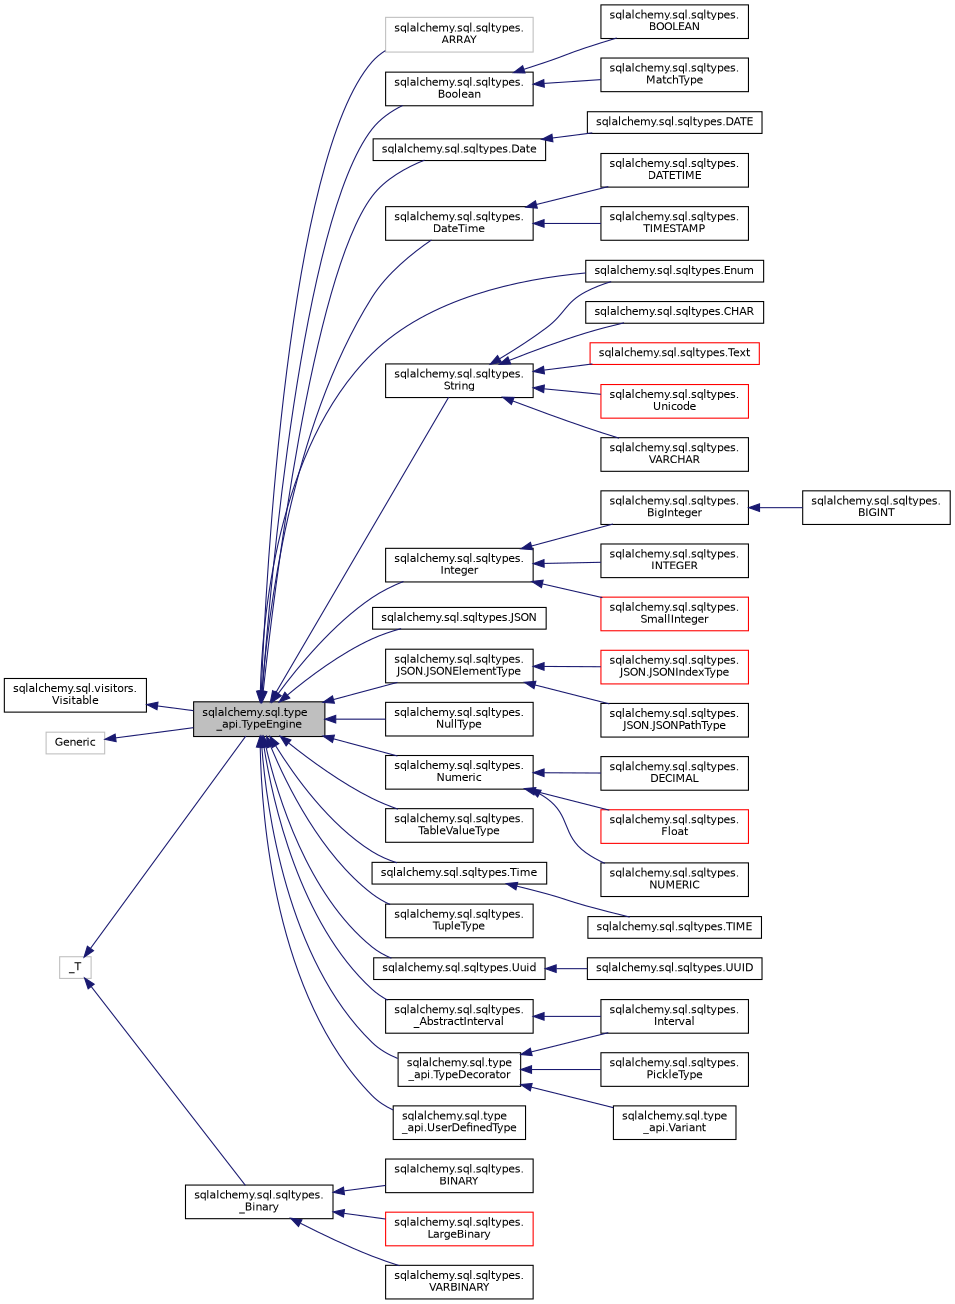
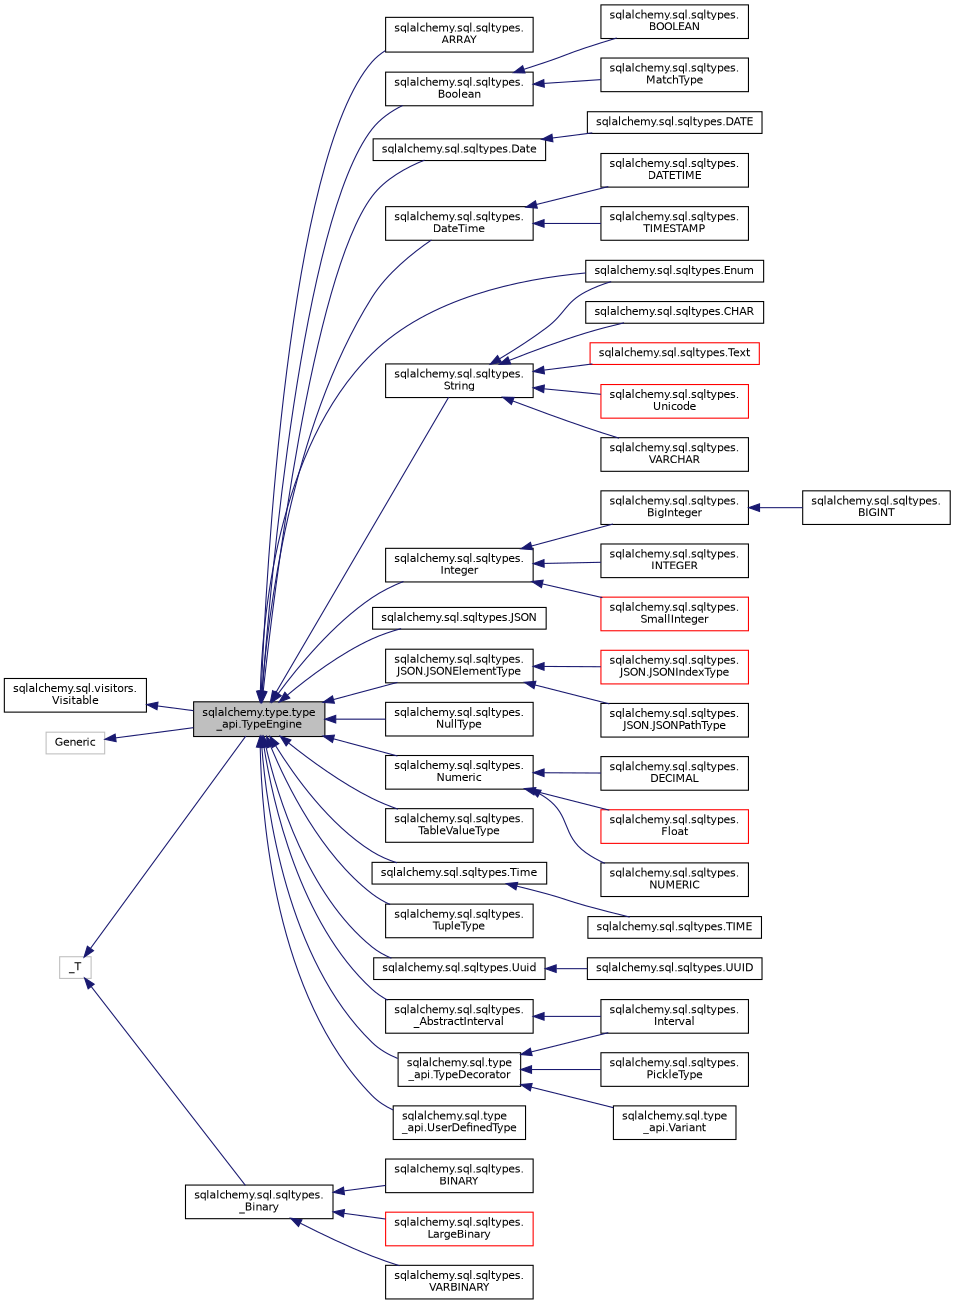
  digraph {
    rankdir=LR
    node [color=black fillcolor=white fontname=Helvetica fontsize=10 shape=record style=filled]
    edge [color=midnightblue dir=back fontname=Helvetica fontsize=10 labelfontname=Helvetica labelfontsize=10 style=solid]
-   n1 [fillcolor=grey75 fontcolor=black height=0.2 label="sqlalchemy.sql.type\l_api.TypeEngine" width=0.4]
-   n2 [color=grey75 height=0.2 label="sqlalchemy.sql.sqltypes.\lARRAY" width=0.4]
+   n1 [fillcolor=grey75 fontcolor=black height=0.2 label="sqlalchemy.type.type\l_api.TypeEngine" width=0.4]
+   n2 [height=0.2 label="sqlalchemy.sql.sqltypes.\lARRAY" width=0.4]
    n3 [height=0.2 label="sqlalchemy.sql.sqltypes.\lBoolean" width=0.4]
    n4 [height=0.2 label="sqlalchemy.sql.sqltypes.Date" width=0.4]
    n5 [height=0.2 label="sqlalchemy.sql.sqltypes.\lDateTime" width=0.4]
    n6 [height=0.2 label="sqlalchemy.sql.sqltypes.Enum" width=0.4]
    n7 [height=0.2 label="sqlalchemy.sql.sqltypes.\lInteger" width=0.4]
    n8 [height=0.2 label="sqlalchemy.sql.sqltypes.JSON" width=0.4]
    n9 [height=0.2 label="sqlalchemy.sql.sqltypes.\lJSON.JSONElementType" width=0.4]
    n10 [height=0.2 label="sqlalchemy.sql.sqltypes.\lNullType" width=0.4]
    n11 [height=0.2 label="sqlalchemy.sql.sqltypes.\lNumeric" width=0.4]
    n12 [height=0.2 label="sqlalchemy.sql.sqltypes.\lString" width=0.4]
    n13 [height=0.2 label="sqlalchemy.sql.sqltypes.\lTableValueType" width=0.4]
    n14 [height=0.2 label="sqlalchemy.sql.sqltypes.Time" width=0.4]
    n15 [height=0.2 label="sqlalchemy.sql.sqltypes.\lTupleType" width=0.4]
    n16 [height=0.2 label="sqlalchemy.sql.sqltypes.Uuid" width=0.4]
    n17 [height=0.2 label="sqlalchemy.sql.sqltypes.\l_AbstractInterval" width=0.4]
    n18 [height=0.2 label="sqlalchemy.sql.type\l_api.TypeDecorator" width=0.4]
    n19 [height=0.2 label="sqlalchemy.sql.type\l_api.UserDefinedType" width=0.4]
    n20 [height=0.2 label="sqlalchemy.sql.sqltypes.\lBOOLEAN" width=0.4]
    n21 [height=0.2 label="sqlalchemy.sql.sqltypes.\lMatchType" width=0.4]
    n22 [height=0.2 label="sqlalchemy.sql.sqltypes.DATE" width=0.4]
    n23 [height=0.2 label="sqlalchemy.sql.sqltypes.\lDATETIME" width=0.4]
    n24 [height=0.2 label="sqlalchemy.sql.sqltypes.\lTIMESTAMP" width=0.4]
    n25 [height=0.2 label="sqlalchemy.sql.sqltypes.\lBigInteger" width=0.4]
    n26 [height=0.2 label="sqlalchemy.sql.sqltypes.\lINTEGER" width=0.4]
    n27 [color=red height=0.2 label="sqlalchemy.sql.sqltypes.\lSmallInteger" width=0.4]
    n28 [color=red height=0.2 label="sqlalchemy.sql.sqltypes.\lJSON.JSONIndexType" width=0.4]
    n29 [height=0.2 label="sqlalchemy.sql.sqltypes.\lJSON.JSONPathType" width=0.4]
    n30 [height=0.2 label="sqlalchemy.sql.sqltypes.\lDECIMAL" width=0.4]
    n31 [color=red height=0.2 label="sqlalchemy.sql.sqltypes.\lFloat" width=0.4]
    n32 [height=0.2 label="sqlalchemy.sql.sqltypes.\lNUMERIC" width=0.4]
    n33 [height=0.2 label="sqlalchemy.sql.sqltypes.CHAR" width=0.4]
    n34 [color=red height=0.2 label="sqlalchemy.sql.sqltypes.Text" width=0.4]
    n35 [color=red height=0.2 label="sqlalchemy.sql.sqltypes.\lUnicode" width=0.4]
    n36 [height=0.2 label="sqlalchemy.sql.sqltypes.\lVARCHAR" width=0.4]
    n37 [height=0.2 label="sqlalchemy.sql.sqltypes.TIME" width=0.4]
    n38 [height=0.2 label="sqlalchemy.sql.sqltypes.UUID" width=0.4]
    n39 [height=0.2 label="sqlalchemy.sql.sqltypes.\lInterval" width=0.4]
    n40 [height=0.2 label="sqlalchemy.sql.sqltypes.\l_Binary" width=0.4]
    n41 [height=0.2 label="sqlalchemy.sql.sqltypes.\lBINARY" width=0.4]
    n42 [color=red height=0.2 label="sqlalchemy.sql.sqltypes.\lLargeBinary" width=0.4]
    n43 [height=0.2 label="sqlalchemy.sql.sqltypes.\lVARBINARY" width=0.4]
    n44 [height=0.2 label="sqlalchemy.sql.sqltypes.\lPickleType" width=0.4]
    n45 [height=0.2 label="sqlalchemy.sql.type\l_api.Variant" width=0.4]
    n46 [height=0.2 label="sqlalchemy.sql.visitors.\lVisitable" width=0.4]
    n47 [color=grey75 height=0.2 label=Generic width=0.4]
    n48 [color=grey75 height=0.2 label=_T width=0.4]
    n49 [height=0.2 label="sqlalchemy.sql.sqltypes.\lBIGINT" width=0.4]
    n1 -> n2
    n1 -> n3
    n1 -> n4
    n1 -> n5
    n1 -> n6
    n1 -> n7
    n1 -> n8
    n1 -> n9
    n1 -> n10
    n1 -> n11
    n1 -> n12
    n1 -> n13
    n1 -> n14
    n1 -> n15
    n1 -> n16
    n1 -> n17
    n1 -> n18
    n1 -> n19
    n3 -> n20
    n3 -> n21
    n4 -> n22
    n5 -> n23
    n5 -> n24
    n7 -> n25
    n7 -> n26
    n7 -> n27
    n9 -> n28
    n9 -> n29
    n11 -> n30
    n11 -> n31
    n11 -> n32
    n12 -> n6
    n12 -> n33
    n12 -> n34
    n12 -> n35
    n12 -> n36
    n14 -> n37
    n16 -> n38
    n17 -> n39
    n18 -> n39
    n18 -> n44
    n18 -> n45
    n25 -> n49
    n40 -> n41
    n40 -> n42
    n40 -> n43
    n46 -> n1
    n47 -> n1
    n48 -> n1
    n48 -> n40
  }
